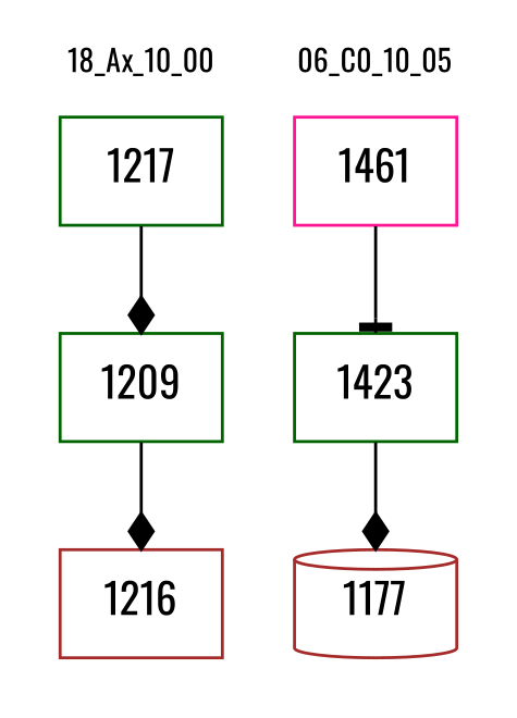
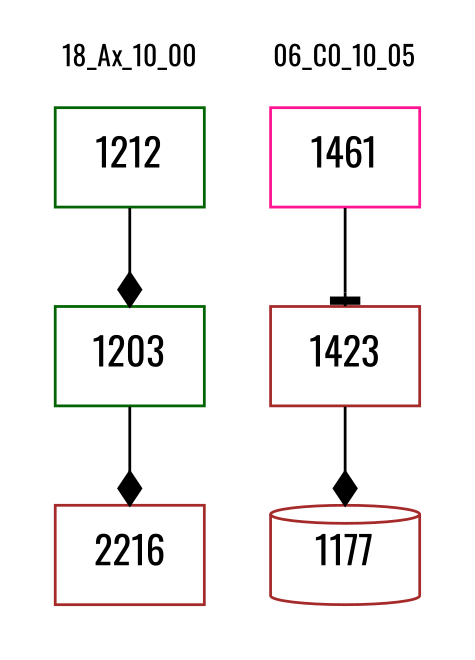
  digraph {
    fontname=Oswald
    node [color=brown fontname=Oswald shape=box]
    edge [arrowhead=diamond color=black fontname=Oswald]
-   n1 [color=darkgreen label=1217]
-   n2 [color=darkgreen label=1209]
-   n3 [label=1216]
+   n1 [color=darkgreen label=1212]
+   n2 [color=darkgreen label=1203]
+   n3 [label=2216]
    n4 [color=deeppink label=1461]
-   n5 [color=darkgreen label=1423]
+   n5 [label=1423]
    n6 [label=1177 shape=cylinder]
    subgraph cluster_1 {
      color=white
      fontsize=10
      label="18_Ax_10_00"
      n1
      n2
      n3
    }
    subgraph cluster_2 {
      color=white
      fontsize=10
      label="06_C0_10_05"
      n4
      n5
      n6
    }
    n1 -> n2
    n2 -> n3
    n4 -> n5 [arrowhead=tee]
    n5 -> n6
  }
